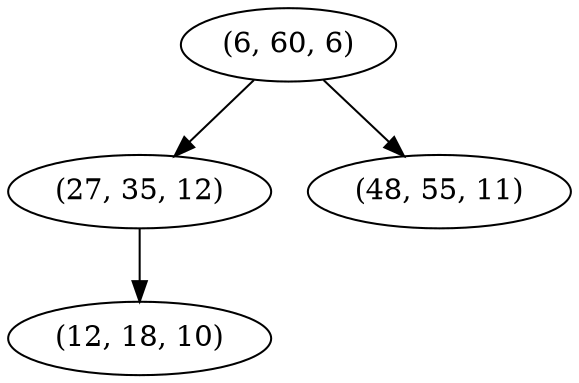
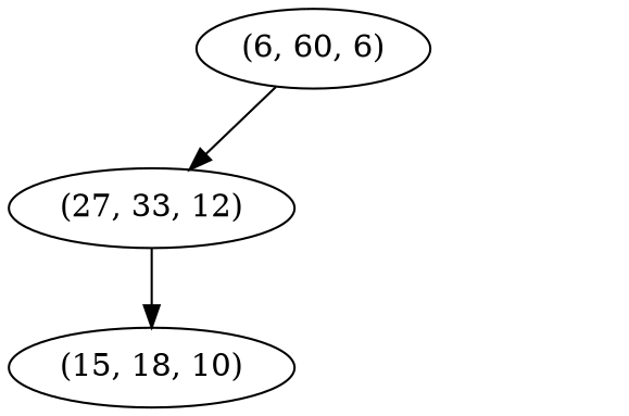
  digraph {
    "(6, 60, 6)"
-   "(27, 35, 12)"
-   "(48, 55, 11)"
-   "(12, 18, 10)"
+   "(27, 35, 12)" [label="(27, 33, 12)"]
+   "(12, 18, 10)" [label="(15, 18, 10)"]
    "(6, 60, 6)" -> "(27, 35, 12)"
-   "(6, 60, 6)" -> "(48, 55, 11)"
    "(27, 35, 12)" -> "(12, 18, 10)"
  }
